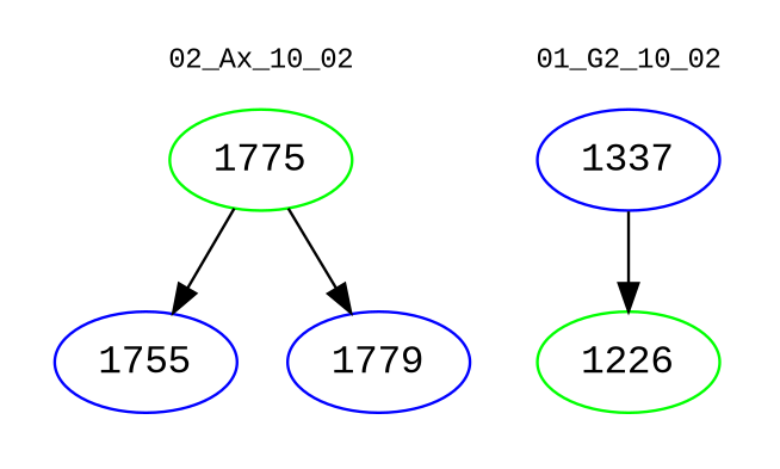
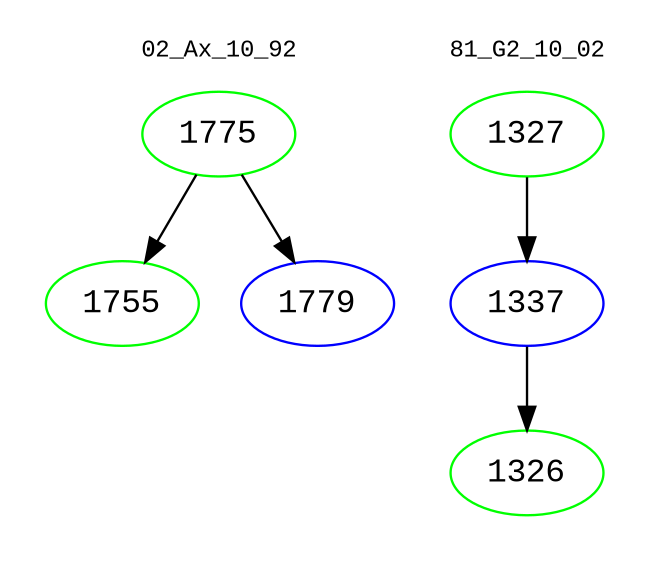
  digraph {
    fontname="Liberation Mono"
    node [color=green fontname="Liberation Mono"]
    edge [color=black fontname="Liberation Mono"]
    n1 [label=1775]
-   n2 [color=blue label=1755]
+   n2 [label=1755]
    n3 [color=blue label=1779]
-   n5 [label=1226]
+   n4 [label=1327]
+   n5 [label=1326]
    n6 [color=blue label=1337]
    subgraph cluster_1 {
      color=white
      fontsize=10
-     label="02_Ax_10_02"
+     label="02_Ax_10_92"
      n1
      n2
      n3
    }
    subgraph cluster_2 {
      color=white
      fontsize=10
-     label="01_G2_10_02"
+     label="81_G2_10_02"
+     n4
      n5
      n6
    }
    n1 -> n2
    n1 -> n3
+   n4 -> n6
    n6 -> n5
  }
